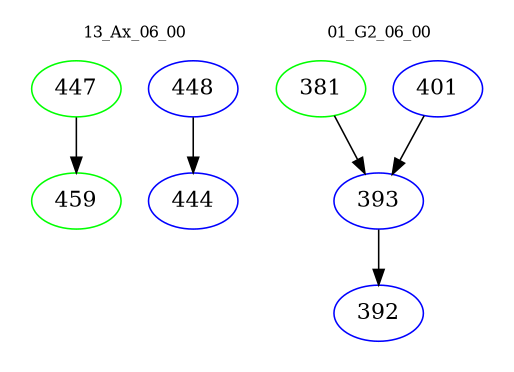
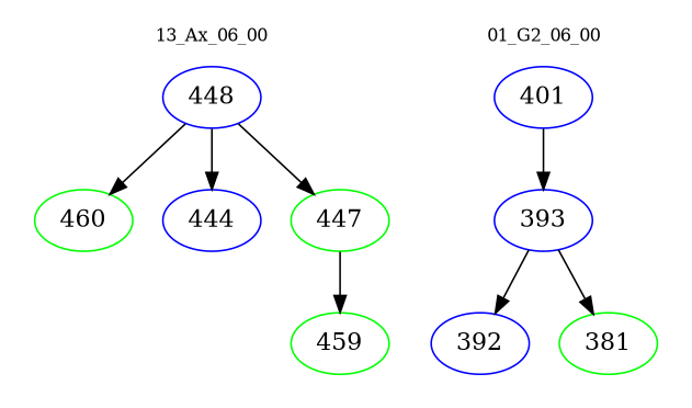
  digraph {
    node [color=blue]
    edge [color=black]
    n1 [label=448]
+   n2 [color=green label=460]
    n3 [label=444]
    n4 [color=green label=447]
    n5 [color=green label=459]
    n6 [label=401]
    n7 [label=393]
    n8 [label=392]
    n9 [color=green label=381]
    subgraph cluster_1 {
      color=white
      fontsize=10
      label="13_Ax_06_00"
      n1
+     n2
      n3
      n4
      n5
    }
    subgraph cluster_2 {
      color=white
      fontsize=10
      label="01_G2_06_00"
      n6
      n7
      n8
      n9
    }
+   n1 -> n2
    n1 -> n3
+   n1 -> n4
    n4 -> n5
    n6 -> n7
    n7 -> n8
-   n9 -> n7
+   n7 -> n9
  }
